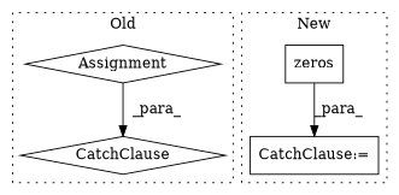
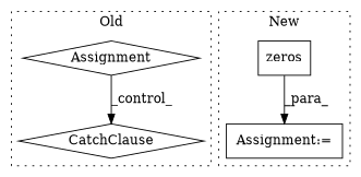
  digraph {
    node [shape=diamond]
    n1 [a=54 l=4 label=Assignment s=915]
    n2 [a=12 l="11,2" label=CatchClause s="961,991"]
    n3 [a=32 l="6,1" label=zeros s="1867,1898" shape=box]
-   n4 [a=7 l=1 label="CatchClause:=" s=1860 shape=box]
+   n4 [a=7 l=1 label="Assignment:=" s=1860 shape=box]
    subgraph cluster_1 {
      label=Old
      style=dotted
      n1
      n2
    }
    subgraph cluster_2 {
      label=New
      style=dotted
      n3
      n4
    }
-   n1 -> n2 [label=_para_]
+   n1 -> n2 [label=_control_]
    n3 -> n4 [label=_para_]
  }
